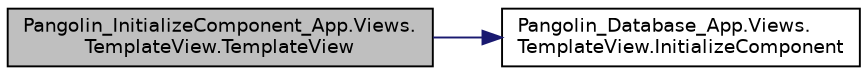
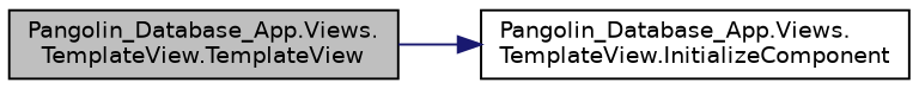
  digraph {
    rankdir=LR
    node [color=black fontname=Helvetica fontsize=10 shape=record style=filled]
-   n1 [fillcolor=grey75 fontcolor=black height=0.2 label="Pangolin_InitializeComponent_App.Views.\lTemplateView.TemplateView" width=0.4]
+   n1 [fillcolor=grey75 fontcolor=black height=0.2 label="Pangolin_Database_App.Views.\lTemplateView.TemplateView" width=0.4]
    n2 [fillcolor=white height=0.2 label="Pangolin_Database_App.Views.\lTemplateView.InitializeComponent" width=0.4]
    n1 -> n2 [color=midnightblue fontname=Helvetica fontsize=10 labelfontname=Helvetica labelfontsize=10 style=solid]
  }
